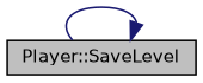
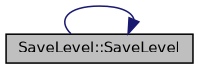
  digraph {
    rankdir=LR
-   n1 [color=black fillcolor=grey75 fontcolor=black fontname=Helvetica fontsize=10 height=0.2 label="Player::SaveLevel" shape=record style=filled width=0.4]
+   n1 [color=black fillcolor=grey75 fontcolor=black fontname=Helvetica fontsize=10 height=0.2 label="SaveLevel::SaveLevel" shape=record style=filled width=0.4]
    n1 -> n1 [color=midnightblue fontname=Helvetica fontsize=10 labelfontname=Helvetica labelfontsize=10 style=solid]
  }
